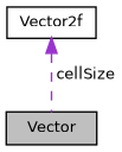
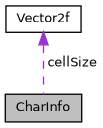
  digraph {
    node [color=black fontname=Helvetica fontsize=10 shape=record style=filled]
-   n1 [fillcolor=grey75 fontcolor=black height=0.2 label=Vector width=0.4]
+   n1 [fillcolor=grey75 fontcolor=black height=0.2 label=CharInfo width=0.4]
    n2 [fillcolor=white height=0.2 label=Vector2f width=0.4]
    n2 -> n1 [color=darkorchid3 dir=back fontname=Helvetica fontsize=10 label=" cellSize" labelfontname=Helvetica labelfontsize=10 style=dashed]
  }
